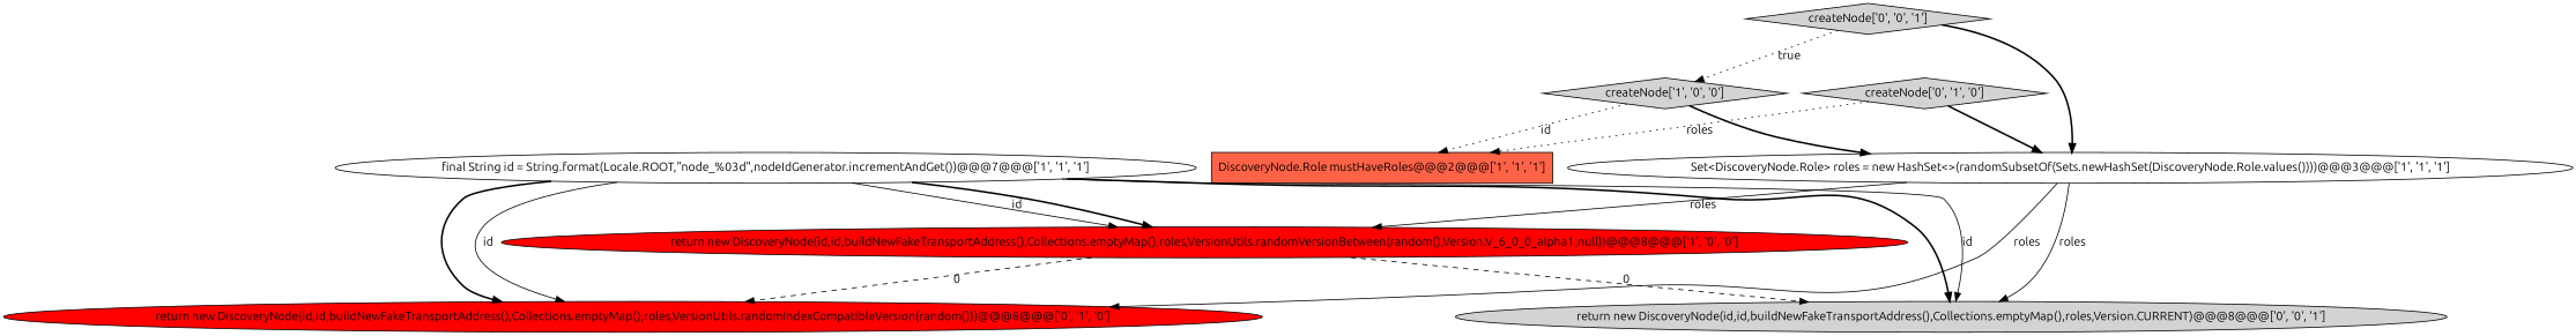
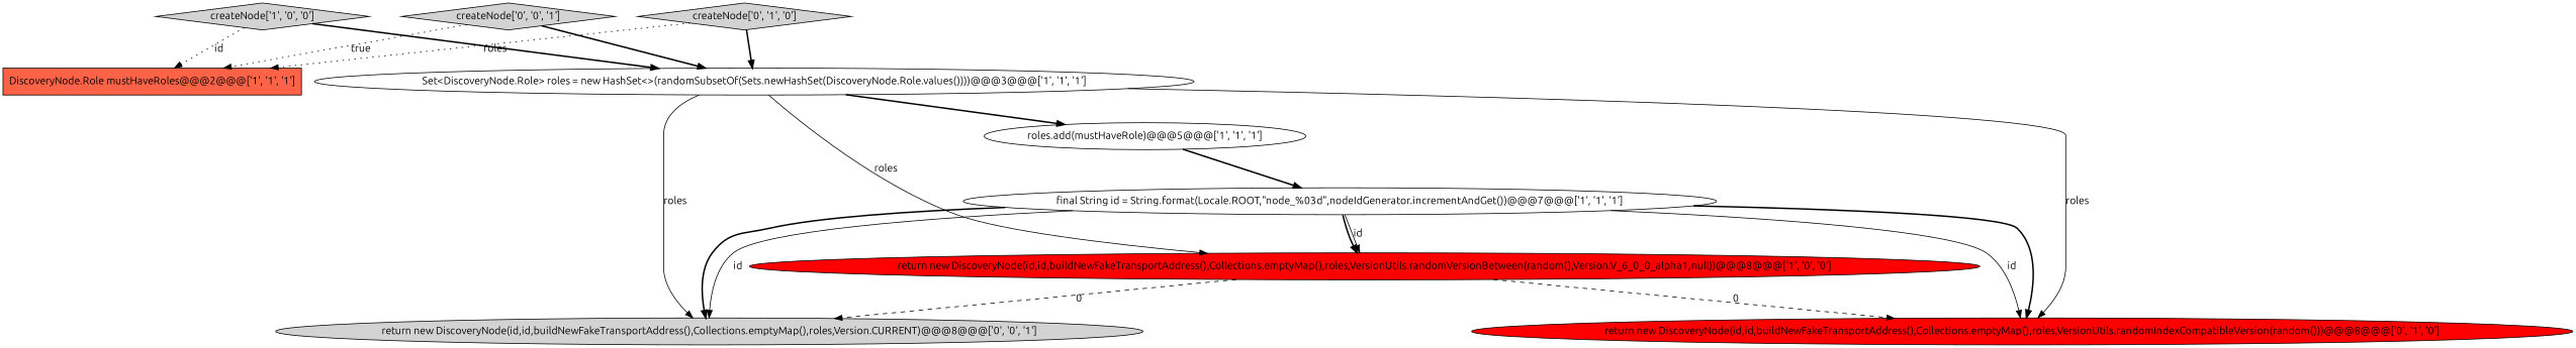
  digraph {
    fontname=Ubuntu
    node [fillcolor=lightgray fontname=Ubuntu shape=ellipse style=filled]
    edge [fontname=Ubuntu style=bold]
    n1 [label="createNode['1', '0', '0']" shape=diamond]
    n2 [fillcolor=tomato label="DiscoveryNode.Role mustHaveRoles@@@2@@@['1', '1', '1']" shape=box]
    n3 [fillcolor=white label="Set<DiscoveryNode.Role> roles = new HashSet<>(randomSubsetOf(Sets.newHashSet(DiscoveryNode.Role.values())))@@@3@@@['1', '1', '1']"]
    n4 [label="return new DiscoveryNode(id,id,buildNewFakeTransportAddress(),Collections.emptyMap(),roles,Version.CURRENT)@@@8@@@['0', '0', '1']"]
+   n5 [fillcolor=white label="roles.add(mustHaveRole)@@@5@@@['1', '1', '1']"]
    n6 [fillcolor=red label="return new DiscoveryNode(id,id,buildNewFakeTransportAddress(),Collections.emptyMap(),roles,VersionUtils.randomIndexCompatibleVersion(random()))@@@8@@@['0', '1', '0']"]
    n7 [fillcolor=red label="return new DiscoveryNode(id,id,buildNewFakeTransportAddress(),Collections.emptyMap(),roles,VersionUtils.randomVersionBetween(random(),Version.V_6_0_0_alpha1,null))@@@8@@@['1', '0', '0']"]
    n8 [fillcolor=white label="final String id = String.format(Locale.ROOT,\"node_%03d\",nodeIdGenerator.incrementAndGet())@@@7@@@['1', '1', '1']"]
    n9 [label="createNode['0', '1', '0']" shape=diamond]
    n10 [label="createNode['0', '0', '1']" shape=diamond]
    n1 -> n2 [label=id style=dotted]
    n1 -> n3
    n3 -> n4 [label=roles style=solid]
+   n3 -> n5
    n3 -> n6 [label=roles style=solid]
    n3 -> n7 [label=roles style=solid]
+   n5 -> n8
    n7 -> n4 [label=0 style=dashed]
    n7 -> n6 [label=0 style=dashed]
    n8 -> n4 [label=id style=solid]
    n8 -> n4
    n8 -> n6
    n8 -> n6 [label=id style=solid]
    n8 -> n7 [label=id style=solid]
    n8 -> n7
    n9 -> n2 [label=roles style=dotted]
    n9 -> n3
-   n10 -> n1 [label=true style=dotted]
+   n10 -> n2 [label=true style=dotted]
    n10 -> n3
  }
